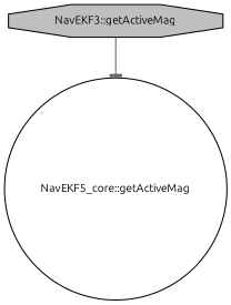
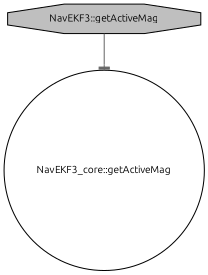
  digraph {
    rankdir=TB
    fontname=Ubuntu
    node [color=black fontname=Ubuntu fontsize=10 style=filled]
    n1 [fillcolor=grey75 fontcolor=black height=0.2 label="NavEKF3::getActiveMag" shape=octagon width=0.4]
-   n2 [fillcolor=white height=0.2 label="NavEKF5_core::getActiveMag" shape=circle width=0.4]
+   n2 [fillcolor=white height=0.2 label="NavEKF3_core::getActiveMag" shape=circle width=0.4]
    n1 -> n2 [color=gray40 fontname=Ubuntu fontsize=10 labelfontname=Helvetica labelfontsize=10 style=solid arrowhead=tee]
  }
